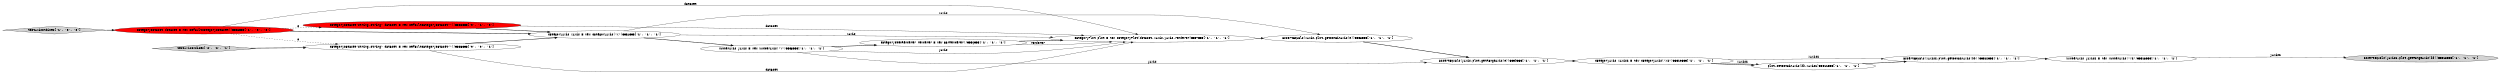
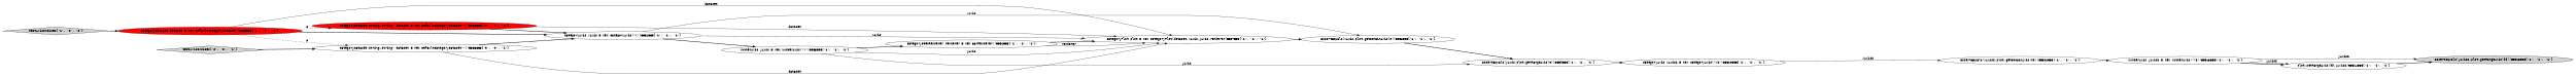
  digraph {
    fontname="DejaVu Sans Mono"
    rankdir=LR
    node [fillcolor=white fontname="DejaVu Sans Mono" shape=ellipse style=filled]
    edge [fontname="DejaVu Sans Mono" style=bold]
    n1 [label="assertEquals(xAxis2,plot.getDomainAxis(99))@@@12@@@['1', '1', '1']"]
    n2 [label="NumberAxis yAxis2 = new NumberAxis(\"Y2\")@@@13@@@['1', '1', '1']"]
    n3 [fillcolor=lightgray label="assertEquals(yAxis2,plot.getRangeAxis(99))@@@15@@@['1', '1', '1']"]
+   n4 [label="plot.setRangeAxis(99,yAxis2)@@@14@@@['1', '1', '1']"]
    n5 [label="CategoryItemRenderer renderer = new BarRenderer()@@@6@@@['1', '1', '1']"]
    n6 [label="CategoryPlot plot = new CategoryPlot(dataset,xAxis,yAxis,renderer)@@@7@@@['1', '1', '1']"]
    n7 [label="assertEquals(xAxis,plot.getDomainAxis(0))@@@8@@@['1', '1', '1']"]
    n8 [fillcolor=red label="CategoryDataset dataset = new DefaultCategoryDataset()@@@3@@@['1', '0', '0']"]
    n9 [label="CategoryAxis xAxis = new CategoryAxis(\"X\")@@@4@@@['1', '1', '1']"]
    n10 [label="CategoryDataset<String,String> dataset = new DefaultCategoryDataset<>()@@@3@@@['0', '0', '1']"]
    n11 [fillcolor=red label="CategoryDataset<String,String> dataset = new DefaultCategoryDataset<>()@@@3@@@['0', '1', '0']"]
    n12 [label="NumberAxis yAxis = new NumberAxis(\"Y\")@@@5@@@['1', '1', '1']"]
    n13 [label="assertEquals(yAxis,plot.getRangeAxis(0))@@@9@@@['1', '1', '1']"]
    n14 [label="CategoryAxis xAxis2 = new CategoryAxis(\"X2\")@@@10@@@['1', '1', '1']"]
-   n15 [label="plot.setDomainAxis(99,xAxis2)@@@11@@@['1', '1', '1']"]
    n16 [fillcolor=lightgray label="testAxisIndices['1', '0', '0']" shape=diamond]
    n17 [fillcolor=lightgray label="testAxisIndices['0', '0', '1']" shape=diamond]
    n1 -> n2
    n2 -> n3 [label=yAxis2 style=solid]
+   n2 -> n4 [label=yAxis2 style=solid]
+   n2 -> n4
+   n4 -> n3
    n5 -> n6
    n5 -> n6 [label=renderer style=solid]
    n6 -> n7
    n7 -> n13
    n8 -> n6 [label=dataset style=solid]
    n8 -> n9
    n8 -> n10 [label=0 style=dashed]
    n8 -> n11 [label=0 style=dashed]
    n9 -> n6 [label=xAxis style=solid]
    n9 -> n7 [label=xAxis style=solid]
    n9 -> n12
    n10 -> n6 [label=dataset style=solid]
    n10 -> n9
    n11 -> n6 [label=dataset style=solid]
    n11 -> n9
    n12 -> n5
    n12 -> n6 [label=yAxis style=solid]
    n12 -> n13 [label=yAxis style=solid]
    n13 -> n14
    n14 -> n1 [label=xAxis2 style=solid]
-   n14 -> n15 [label=xAxis2 style=solid]
-   n14 -> n15
-   n15 -> n1
    n16 -> n8
    n17 -> n10
  }
